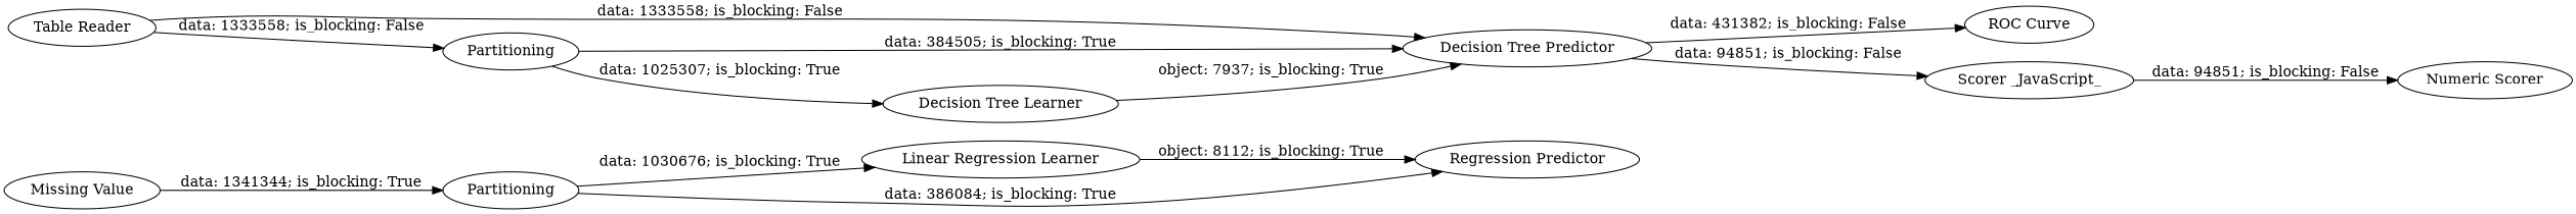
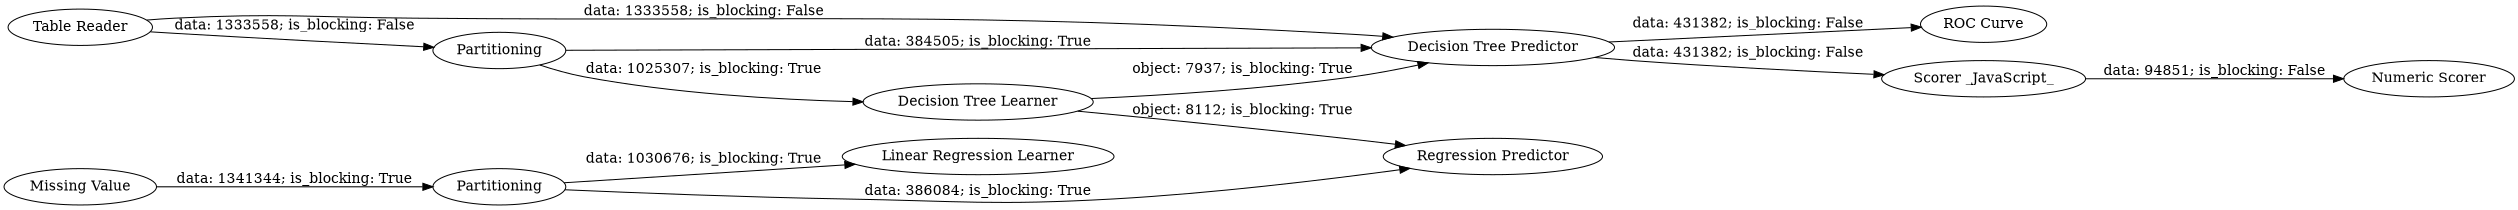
  digraph {
    rankdir=LR
    n1 [label="Decision Tree Predictor"]
    n2 [label="ROC Curve"]
    n3 [label="Scorer _JavaScript_"]
    n4 [label="Numeric Scorer"]
    n5 [label="Linear Regression Learner"]
    n6 [label="Regression Predictor"]
    n7 [label="Table Reader"]
    n8 [label=Partitioning]
    n9 [label="Decision Tree Learner"]
    n10 [label="Missing Value"]
    n11 [label=Partitioning]
    n1 -> n2 [label="data: 431382; is_blocking: False"]
-   n1 -> n3 [label="data: 94851; is_blocking: False"]
+   n1 -> n3 [label="data: 431382; is_blocking: False"]
    n3 -> n4 [label="data: 94851; is_blocking: False"]
-   n5 -> n6 [label="object: 8112; is_blocking: True"]
+   n9 -> n6 [label="object: 8112; is_blocking: True"]
    n7 -> n1 [label="data: 1333558; is_blocking: False"]
    n7 -> n8 [label="data: 1333558; is_blocking: False"]
    n8 -> n1 [label="data: 384505; is_blocking: True"]
    n8 -> n9 [label="data: 1025307; is_blocking: True"]
    n9 -> n1 [label="object: 7937; is_blocking: True"]
    n10 -> n11 [label="data: 1341344; is_blocking: True"]
    n11 -> n5 [label="data: 1030676; is_blocking: True"]
    n11 -> n6 [label="data: 386084; is_blocking: True"]
  }
